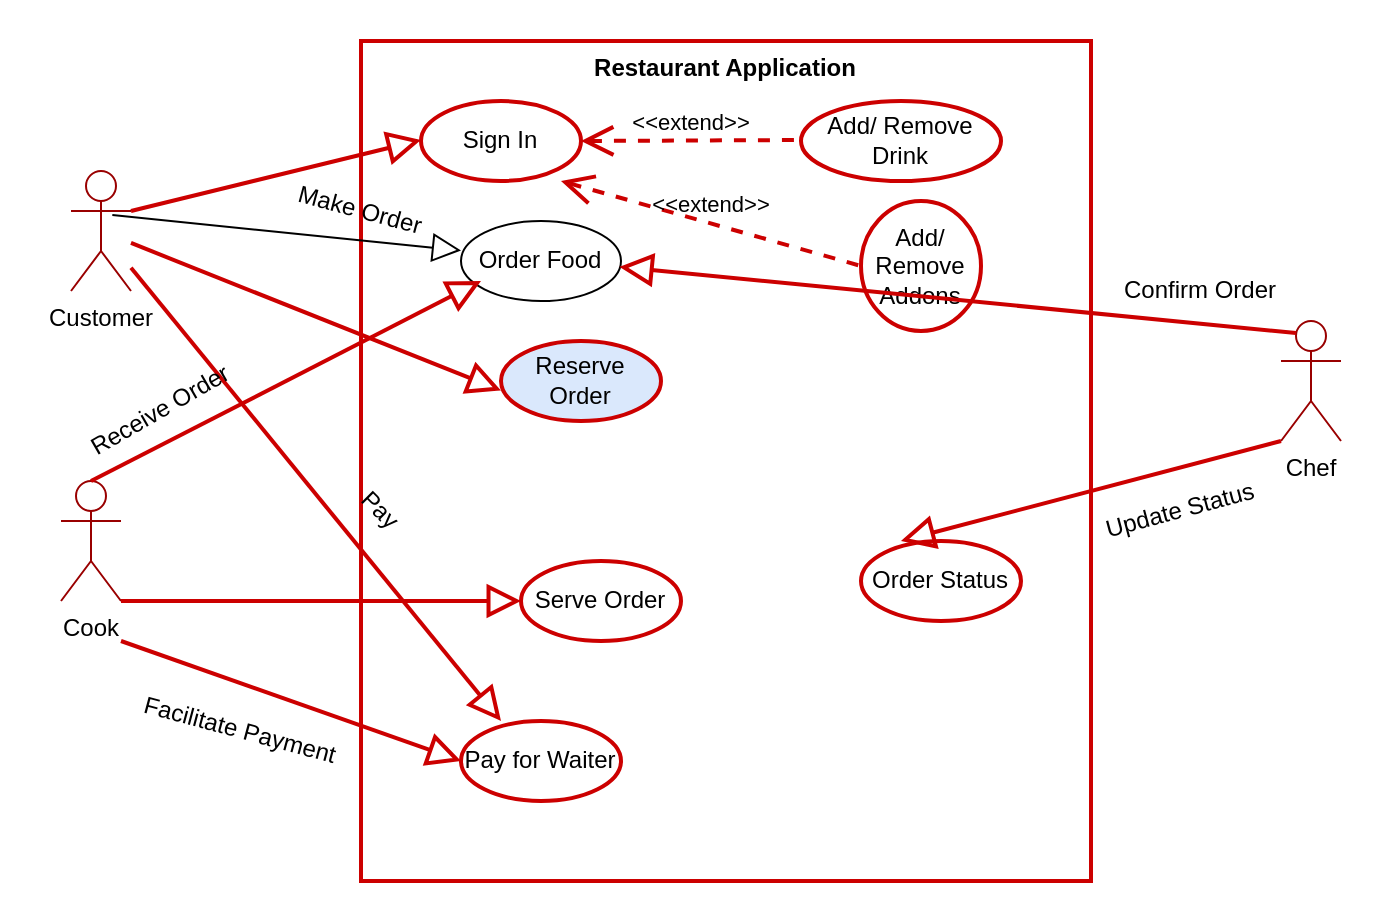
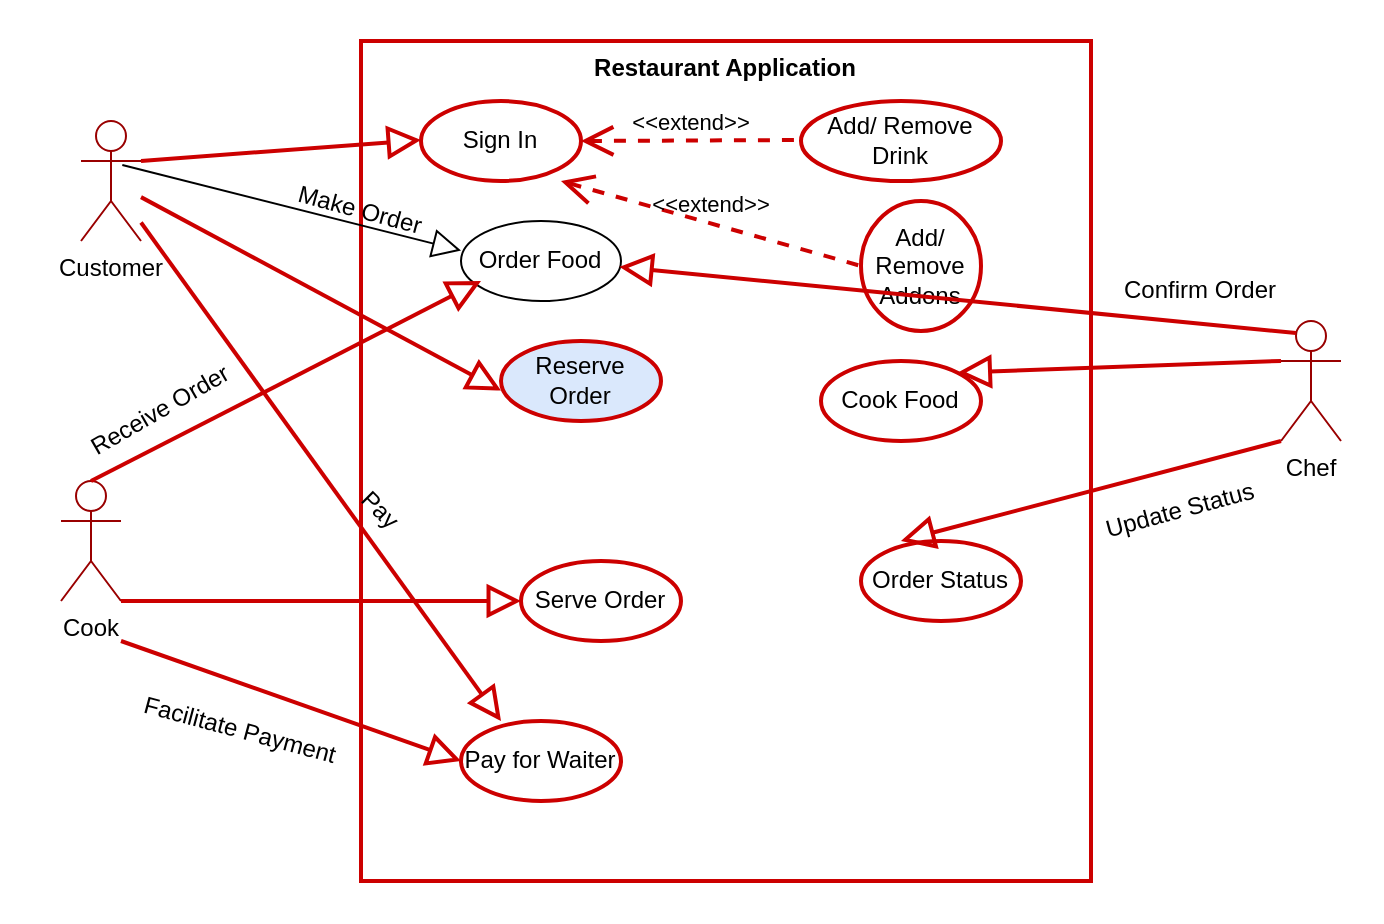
  <mxCell id="0" />
  <mxCell id="1" parent="0" />
  <mxCell id="2" value="Restaurant Application" style="shape=rect;html=1;verticalAlign=top;fontStyle=1;whiteSpace=wrap;align=center;strokeColor=#CC0000;strokeWidth=2;" vertex="1" parent="1"><mxGeometry x="180" y="20" width="365" height="420" as="geometry" /></mxCell>
- <mxCell id="3" value="Customer" style="shape=umlActor;html=1;verticalLabelPosition=bottom;verticalAlign=top;align=center;strokeColor=#990000;" vertex="1" parent="1"><mxGeometry x="35" y="85" width="30" height="60" as="geometry" /></mxCell>
+ <mxCell id="3" value="Customer" style="shape=umlActor;html=1;verticalLabelPosition=bottom;verticalAlign=top;align=center;strokeColor=#990000;" vertex="1" parent="1"><mxGeometry x="40" y="60" width="30" height="60" as="geometry" /></mxCell>
  <mxCell id="4" value="Cook" style="shape=umlActor;html=1;verticalLabelPosition=bottom;verticalAlign=top;align=center;strokeColor=#990000;" vertex="1" parent="1"><mxGeometry x="30" y="240" width="30" height="60" as="geometry" /></mxCell>
  <mxCell id="5" value="Chef" style="shape=umlActor;html=1;verticalLabelPosition=bottom;verticalAlign=top;align=center;strokeColor=#990000;" vertex="1" parent="1"><mxGeometry x="640" y="160" width="30" height="60" as="geometry" /></mxCell>
  <mxCell id="6" value="Sign In" style="ellipse;whiteSpace=wrap;html=1;strokeColor=#CC0000;strokeWidth=2;" vertex="1" parent="1"><mxGeometry x="210" y="50" width="80" height="40" as="geometry" /></mxCell>
  <mxCell id="7" value="Order Food&lt;span style=&quot;color: rgba(0, 0, 0, 0); font-family: monospace; font-size: 0px; text-align: start;&quot;&gt;%3CmxGraphModel%3E%3Croot%3E%3CmxCell%20id%3D%220%22%2F%3E%3CmxCell%20id%3D%221%22%20parent%3D%220%22%2F%3E%3CmxCell%20id%3D%222%22%20value%3D%22Sign%20In%22%20style%3D%22ellipse%3BwhiteSpace%3Dwrap%3Bhtml%3D1%3B%22%20vertex%3D%221%22%20parent%3D%221%22%3E%3CmxGeometry%20x%3D%22260%22%20y%3D%2260%22%20width%3D%2280%22%20height%3D%2240%22%20as%3D%22geometry%22%2F%3E%3C%2FmxCell%3E%3C%2Froot%3E%3C%2FmxGraphModel%3E&lt;/span&gt;" style="ellipse;whiteSpace=wrap;html=1;" vertex="1" parent="1"><mxGeometry x="230" y="110" width="80" height="40" as="geometry" /></mxCell>
  <mxCell id="8" value="Add/ Remove Addons" style="ellipse;whiteSpace=wrap;html=1;strokeColor=#CC0000;strokeWidth=2;" vertex="1" parent="1"><mxGeometry x="430" y="100" width="60" height="65" as="geometry" /></mxCell>
  <mxCell id="9" value="Add/ Remove Drink" style="ellipse;whiteSpace=wrap;html=1;strokeColor=#CC0000;strokeWidth=2;" vertex="1" parent="1"><mxGeometry x="400" y="50" width="100" height="40" as="geometry" /></mxCell>
  <mxCell id="10" value="Reserve Order" style="ellipse;whiteSpace=wrap;html=1;strokeColor=#CC0000;strokeWidth=2;fillColor=#dae8fc;" vertex="1" parent="1"><mxGeometry x="250" y="170" width="80" height="40" as="geometry" /></mxCell>
+ <mxCell id="11" value="Cook Food" style="ellipse;whiteSpace=wrap;html=1;strokeColor=#CC0000;strokeWidth=2;" vertex="1" parent="1"><mxGeometry x="410" y="180" width="80" height="40" as="geometry" /></mxCell>
  <mxCell id="12" value="Serve Order" style="ellipse;whiteSpace=wrap;html=1;strokeColor=#CC0000;strokeWidth=2;" vertex="1" parent="1"><mxGeometry x="260" y="280" width="80" height="40" as="geometry" /></mxCell>
  <mxCell id="13" value="Order Status" style="ellipse;whiteSpace=wrap;html=1;strokeColor=#CC0000;strokeWidth=2;" vertex="1" parent="1"><mxGeometry x="430" y="270" width="80" height="40" as="geometry" /></mxCell>
  <mxCell id="14" value="Pay for Waiter" style="ellipse;whiteSpace=wrap;html=1;strokeColor=#CC0000;strokeWidth=2;" vertex="1" parent="1"><mxGeometry x="230" y="360" width="80" height="40" as="geometry" /></mxCell>
  <mxCell id="15" value="" style="edgeStyle=none;html=1;endArrow=block;endFill=0;endSize=12;verticalAlign=bottom;rounded=0;exitX=1;exitY=1;exitDx=0;exitDy=0;exitPerimeter=0;strokeColor=#CC0000;strokeWidth=2;" edge="1" parent="1" source="4"><mxGeometry width="160" relative="1" as="geometry"><mxPoint x="100" y="300" as="sourcePoint" /><mxPoint x="260" y="300" as="targetPoint" /></mxGeometry></mxCell>
  <mxCell id="16" value="" style="edgeStyle=none;html=1;endArrow=block;endFill=0;endSize=12;verticalAlign=bottom;rounded=0;exitX=1;exitY=0.333;exitDx=0;exitDy=0;exitPerimeter=0;strokeColor=#CC0000;strokeWidth=2;" edge="1" parent="1" source="3"><mxGeometry width="160" relative="1" as="geometry"><mxPoint x="50" y="69.5" as="sourcePoint" /><mxPoint x="210" y="69.5" as="targetPoint" /></mxGeometry></mxCell>
  <mxCell id="17" value="" style="edgeStyle=none;html=1;endArrow=block;endFill=0;endSize=12;verticalAlign=bottom;rounded=0;exitX=0.689;exitY=0.367;exitDx=0;exitDy=0;exitPerimeter=0;" edge="1" parent="1" source="3"><mxGeometry width="160" relative="1" as="geometry"><mxPoint x="90" y="135.25" as="sourcePoint" /><mxPoint x="230" y="124.75" as="targetPoint" /></mxGeometry></mxCell>
  <mxCell id="18" value="" style="edgeStyle=none;html=1;endArrow=block;endFill=0;endSize=12;verticalAlign=bottom;rounded=0;strokeColor=#CC0000;strokeWidth=2;" edge="1" parent="1" source="3"><mxGeometry width="160" relative="1" as="geometry"><mxPoint x="110" y="205.25" as="sourcePoint" /><mxPoint x="250" y="194.75" as="targetPoint" /></mxGeometry></mxCell>
  <mxCell id="19" value="" style="edgeStyle=none;html=1;endArrow=block;endFill=0;endSize=12;verticalAlign=bottom;rounded=0;strokeColor=#CC0000;strokeWidth=2;" edge="1" parent="1" source="3"><mxGeometry width="160" relative="1" as="geometry"><mxPoint x="90" y="360" as="sourcePoint" /><mxPoint x="250" y="360" as="targetPoint" /></mxGeometry></mxCell>
  <mxCell id="20" value="" style="edgeStyle=none;html=1;endArrow=block;endFill=0;endSize=12;verticalAlign=bottom;rounded=0;strokeColor=#CC0000;strokeWidth=2;" edge="1" parent="1"><mxGeometry width="160" relative="1" as="geometry"><mxPoint x="60" y="320" as="sourcePoint" /><mxPoint x="230" y="380" as="targetPoint" /></mxGeometry></mxCell>
  <mxCell id="21" value="" style="edgeStyle=none;html=1;endArrow=block;endFill=0;endSize=12;verticalAlign=bottom;rounded=0;exitX=0;exitY=1;exitDx=0;exitDy=0;exitPerimeter=0;strokeColor=#CC0000;strokeWidth=2;" edge="1" parent="1" source="5"><mxGeometry width="160" relative="1" as="geometry"><mxPoint x="290" y="270" as="sourcePoint" /><mxPoint x="450" y="270" as="targetPoint" /></mxGeometry></mxCell>
+ <mxCell id="22" value="" style="edgeStyle=none;html=1;endArrow=block;endFill=0;endSize=12;verticalAlign=bottom;rounded=0;exitX=0;exitY=0.333;exitDx=0;exitDy=0;exitPerimeter=0;entryX=1;entryY=0;entryDx=0;entryDy=0;strokeColor=#CC0000;strokeWidth=2;" edge="1" parent="1" source="5" target="11"><mxGeometry width="160" relative="1" as="geometry"><mxPoint x="290" y="180" as="sourcePoint" /><mxPoint x="450" y="180" as="targetPoint" /></mxGeometry></mxCell>
  <mxCell id="23" value="" style="edgeStyle=none;html=1;endArrow=block;endFill=0;endSize=12;verticalAlign=bottom;rounded=0;entryX=1;entryY=0;entryDx=0;entryDy=0;exitX=0.25;exitY=0.1;exitDx=0;exitDy=0;exitPerimeter=0;strokeColor=#CC0000;strokeWidth=2;" edge="1" parent="1" source="5"><mxGeometry width="160" relative="1" as="geometry"><mxPoint x="470.86" y="127.07" as="sourcePoint" /><mxPoint x="309.144" y="132.928" as="targetPoint" /></mxGeometry></mxCell>
  <mxCell id="24" value="&amp;lt;&amp;lt;extend&amp;gt;&amp;gt;" style="edgeStyle=none;html=1;startArrow=open;endArrow=none;startSize=12;verticalAlign=bottom;dashed=1;labelBackgroundColor=none;rounded=0;entryX=0;entryY=0.5;entryDx=0;entryDy=0;strokeColor=#CC0000;strokeWidth=2;" edge="1" parent="1" target="8"><mxGeometry width="160" relative="1" as="geometry"><mxPoint x="280" y="90" as="sourcePoint" /><mxPoint x="440" y="90" as="targetPoint" /></mxGeometry></mxCell>
  <mxCell id="25" value="&amp;lt;&amp;lt;extend&amp;gt;&amp;gt;" style="edgeStyle=none;html=1;startArrow=open;endArrow=none;startSize=12;verticalAlign=bottom;dashed=1;labelBackgroundColor=none;rounded=0;strokeColor=#CC0000;strokeWidth=2;" edge="1" parent="1"><mxGeometry width="160" relative="1" as="geometry"><mxPoint x="290" y="70" as="sourcePoint" /><mxPoint x="400" y="69.5" as="targetPoint" /></mxGeometry></mxCell>
  <mxCell id="26" value="Update Status" style="rounded=0;whiteSpace=wrap;html=1;rotation=-15;strokeColor=none;fillColor=none;" vertex="1" parent="1"><mxGeometry x="530" y="240" width="120" height="30" as="geometry" /></mxCell>
  <mxCell id="27" value="Confirm Order" style="rounded=0;whiteSpace=wrap;html=1;rotation=0;strokeColor=none;fillColor=none;" vertex="1" parent="1"><mxGeometry x="540" y="130" width="120" height="30" as="geometry" /></mxCell>
  <mxCell id="28" value="Facilitate Payment" style="rounded=0;whiteSpace=wrap;html=1;rotation=15;strokeColor=none;fillColor=none;" vertex="1" parent="1"><mxGeometry x="60" y="350" width="120" height="30" as="geometry" /></mxCell>
  <mxCell id="29" value="Pay" style="rounded=0;whiteSpace=wrap;html=1;rotation=45;strokeColor=none;fillColor=none;" vertex="1" parent="1"><mxGeometry x="130" y="240" width="120" height="30" as="geometry" /></mxCell>
  <mxCell id="30" value="Make Order" style="rounded=0;whiteSpace=wrap;html=1;rotation=15;strokeColor=none;fillColor=none;" vertex="1" parent="1"><mxGeometry x="120" y="90" width="120" height="30" as="geometry" /></mxCell>
  <mxCell id="31" value="" style="edgeStyle=none;html=1;endArrow=block;endFill=0;endSize=12;verticalAlign=bottom;rounded=0;exitX=0.5;exitY=0;exitDx=0;exitDy=0;exitPerimeter=0;strokeColor=#CC0000;strokeWidth=2;" edge="1" parent="1" source="4"><mxGeometry width="160" relative="1" as="geometry"><mxPoint x="80" y="140" as="sourcePoint" /><mxPoint x="240" y="140" as="targetPoint" /></mxGeometry></mxCell>
  <mxCell id="32" value="Receive Order" style="rounded=0;whiteSpace=wrap;html=1;rotation=-30;strokeColor=none;fillColor=none;" vertex="1" parent="1"><mxGeometry x="20" y="190" width="120" height="30" as="geometry" /></mxCell>
